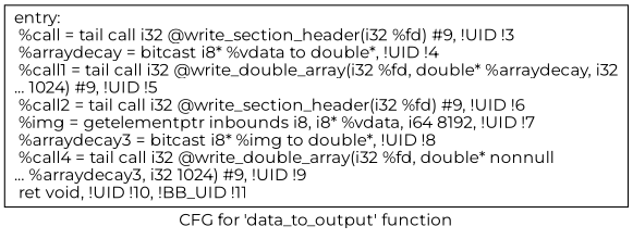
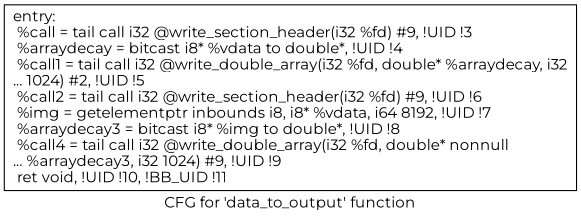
  digraph {
    label="CFG for 'data_to_output' function"
    fontname=Montserrat
-   n1 [label="{entry:\l  %call = tail call i32 @write_section_header(i32 %fd) #9, !UID !3\l  %arraydecay = bitcast i8* %vdata to double*, !UID !4\l  %call1 = tail call i32 @write_double_array(i32 %fd, double* %arraydecay, i32\l... 1024) #9, !UID !5\l  %call2 = tail call i32 @write_section_header(i32 %fd) #9, !UID !6\l  %img = getelementptr inbounds i8, i8* %vdata, i64 8192, !UID !7\l  %arraydecay3 = bitcast i8* %img to double*, !UID !8\l  %call4 = tail call i32 @write_double_array(i32 %fd, double* nonnull\l... %arraydecay3, i32 1024) #9, !UID !9\l  ret void, !UID !10, !BB_UID !11\l}" shape=record fontname=Montserrat]
+   n1 [label="{entry:\l  %call = tail call i32 @write_section_header(i32 %fd) #9, !UID !3\l  %arraydecay = bitcast i8* %vdata to double*, !UID !4\l  %call1 = tail call i32 @write_double_array(i32 %fd, double* %arraydecay, i32\l... 1024) #2, !UID !5\l  %call2 = tail call i32 @write_section_header(i32 %fd) #9, !UID !6\l  %img = getelementptr inbounds i8, i8* %vdata, i64 8192, !UID !7\l  %arraydecay3 = bitcast i8* %img to double*, !UID !8\l  %call4 = tail call i32 @write_double_array(i32 %fd, double* nonnull\l... %arraydecay3, i32 1024) #9, !UID !9\l  ret void, !UID !10, !BB_UID !11\l}" shape=record fontname=Montserrat]
  }
